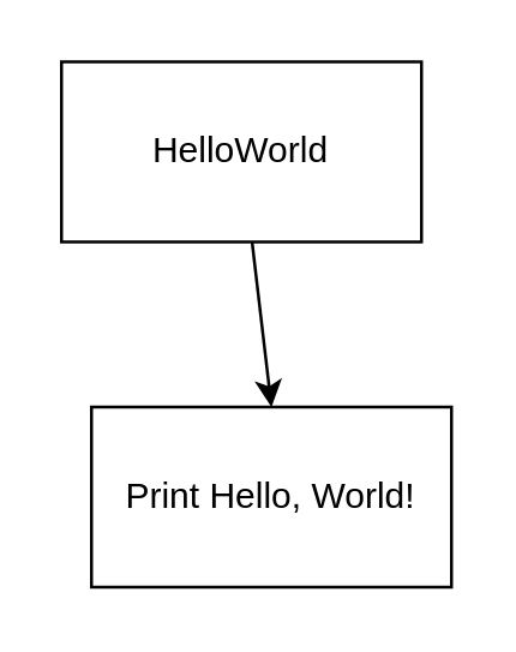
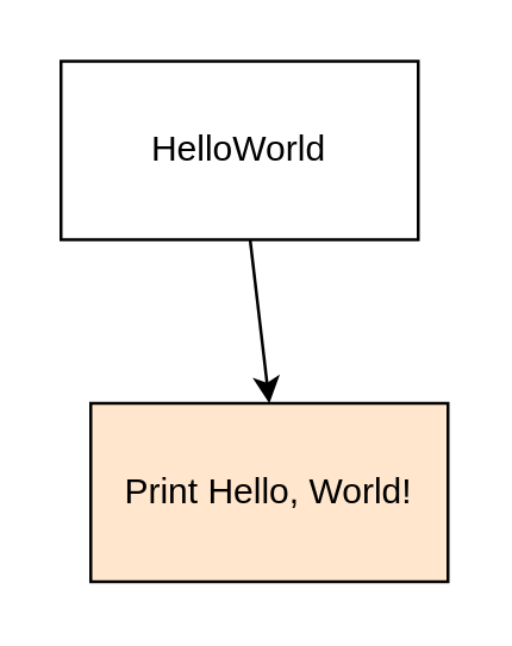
  <mxCell id="0" />
  <mxCell id="1" parent="0" />
  <mxCell id="2" style="edgeStyle=none;html=1;" parent="1" source="3" edge="1"><mxGeometry relative="1" as="geometry"><mxPoint x="90" y="135" as="targetPoint" /></mxGeometry></mxCell>
  <mxCell id="3" value="HelloWorld" style="rounded=0;whiteSpace=wrap;html=1;" parent="1" vertex="1"><mxGeometry x="20" y="20" width="120" height="60" as="geometry" /></mxCell>
- <mxCell id="4" value="Print Hello, World!" style="rounded=0;whiteSpace=wrap;html=1;" parent="1" vertex="1"><mxGeometry x="30" y="135" width="120" height="60" as="geometry" /></mxCell>
+ <mxCell id="4" value="Print Hello, World!" style="rounded=0;whiteSpace=wrap;html=1;fillColor=#ffe6cc;" parent="1" vertex="1"><mxGeometry x="30" y="135" width="120" height="60" as="geometry" /></mxCell>
